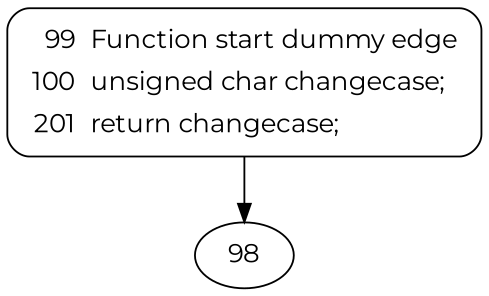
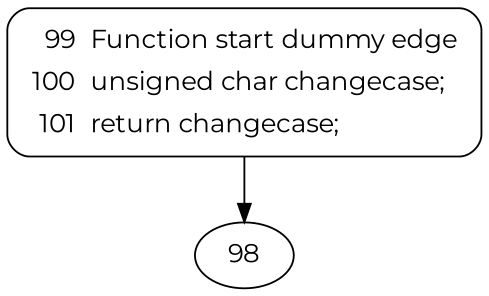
  digraph {
    fontname=Montserrat
    node [fontname=Montserrat]
-   n1 [fillcolor=white label=<<table border="0" cellborder="0" cellpadding="3" bgcolor="white"><tr><td align="right">99</td><td align="left">Function start dummy edge</td></tr><tr><td align="right">100</td><td align="left">unsigned char changecase;</td></tr><tr><td align="right">201</td><td align="left">return changecase;</td></tr></table>> penwidth=1 shape=Mrecord style="filled,bold"]
+   n1 [fillcolor=white label=<<table border="0" cellborder="0" cellpadding="3" bgcolor="white"><tr><td align="right">99</td><td align="left">Function start dummy edge</td></tr><tr><td align="right">100</td><td align="left">unsigned char changecase;</td></tr><tr><td align="right">101</td><td align="left">return changecase;</td></tr></table>> penwidth=1 shape=Mrecord style="filled,bold"]
    98
    n1 -> 98 [fontname=Montserrat]
  }
